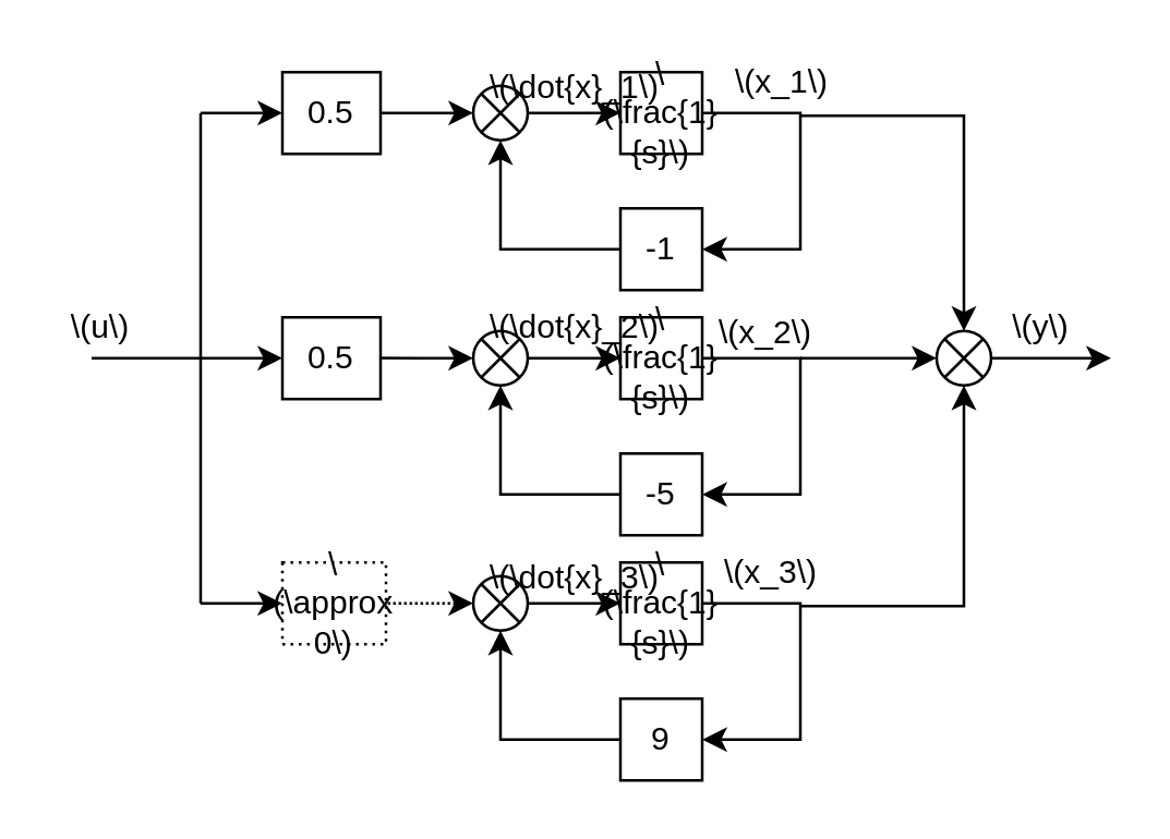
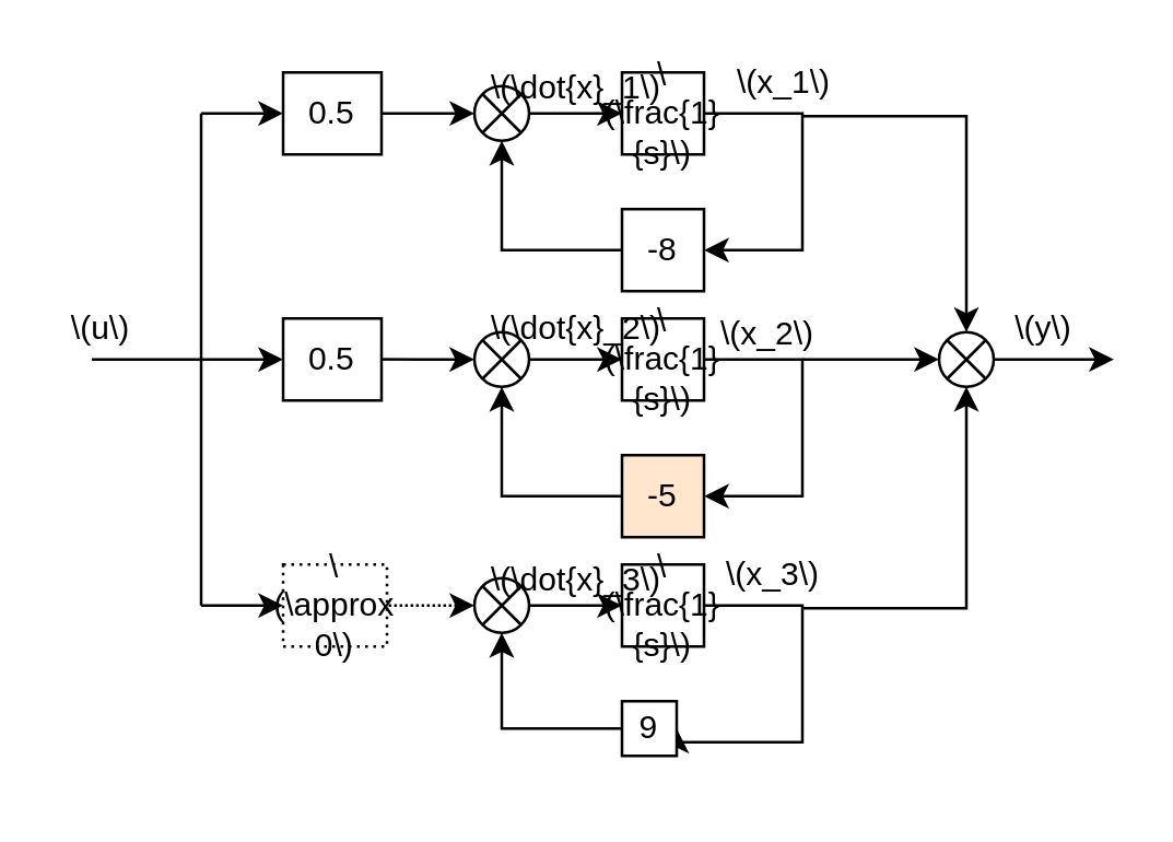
  <mxCell id="0" />
  <mxCell id="1" parent="0" />
  <mxCell id="2" style="edgeStyle=orthogonalEdgeStyle;rounded=0;orthogonalLoop=1;jettySize=auto;html=1;exitX=1;exitY=0.5;exitDx=0;exitDy=0;entryX=1;entryY=0.5;entryDx=0;entryDy=0;" parent="1" source="3" target="7" edge="1"><mxGeometry relative="1" as="geometry"><Array as="points"><mxPoint x="293" y="41" /><mxPoint x="293" y="91" /></Array></mxGeometry></mxCell>
  <mxCell id="3" value="\(\frac{1}{s}\)" style="rounded=0;whiteSpace=wrap;html=1;" parent="1" vertex="1"><mxGeometry x="227" y="26" width="30" height="30" as="geometry" /></mxCell>
  <mxCell id="4" value="" style="edgeStyle=orthogonalEdgeStyle;rounded=0;orthogonalLoop=1;jettySize=auto;html=1;" parent="1" source="5" target="3" edge="1"><mxGeometry relative="1" as="geometry" /></mxCell>
  <mxCell id="5" value="" style="shape=sumEllipse;perimeter=ellipsePerimeter;whiteSpace=wrap;html=1;backgroundOutline=1;" parent="1" vertex="1"><mxGeometry x="173" y="31" width="20" height="20" as="geometry" /></mxCell>
  <mxCell id="6" style="edgeStyle=orthogonalEdgeStyle;rounded=0;orthogonalLoop=1;jettySize=auto;html=1;entryX=0.5;entryY=1;entryDx=0;entryDy=0;" parent="1" source="7" target="5" edge="1"><mxGeometry relative="1" as="geometry" /></mxCell>
- <mxCell id="7" value="-1" style="rounded=0;whiteSpace=wrap;html=1;" parent="1" vertex="1"><mxGeometry x="227" y="76" width="30" height="30" as="geometry" /></mxCell>
+ <mxCell id="7" value="-8" style="rounded=0;whiteSpace=wrap;html=1;" parent="1" vertex="1"><mxGeometry x="227" y="76" width="30" height="30" as="geometry" /></mxCell>
  <mxCell id="8" style="edgeStyle=orthogonalEdgeStyle;rounded=0;orthogonalLoop=1;jettySize=auto;html=1;exitX=1;exitY=0.5;exitDx=0;exitDy=0;entryX=1;entryY=0.5;entryDx=0;entryDy=0;" parent="1" source="9" target="14" edge="1"><mxGeometry relative="1" as="geometry"><Array as="points"><mxPoint x="293" y="131" /><mxPoint x="293" y="181" /></Array></mxGeometry></mxCell>
  <mxCell id="9" value="\(\frac{1}{s}\)" style="rounded=0;whiteSpace=wrap;html=1;" parent="1" vertex="1"><mxGeometry x="227" y="116" width="30" height="30" as="geometry" /></mxCell>
  <mxCell id="10" value="" style="edgeStyle=orthogonalEdgeStyle;rounded=0;orthogonalLoop=1;jettySize=auto;html=1;" parent="1" source="12" target="9" edge="1"><mxGeometry relative="1" as="geometry" /></mxCell>
  <mxCell id="11" style="edgeStyle=orthogonalEdgeStyle;rounded=0;orthogonalLoop=1;jettySize=auto;html=1;exitX=0;exitY=0.5;exitDx=0;exitDy=0;endArrow=none;endFill=0;startArrow=classic;startFill=1;" parent="1" source="12" edge="1"><mxGeometry relative="1" as="geometry"><mxPoint x="133" y="130.944" as="targetPoint" /></mxGeometry></mxCell>
  <mxCell id="12" value="" style="shape=sumEllipse;perimeter=ellipsePerimeter;whiteSpace=wrap;html=1;backgroundOutline=1;" parent="1" vertex="1"><mxGeometry x="173" y="121" width="20" height="20" as="geometry" /></mxCell>
  <mxCell id="13" style="edgeStyle=orthogonalEdgeStyle;rounded=0;orthogonalLoop=1;jettySize=auto;html=1;entryX=0.5;entryY=1;entryDx=0;entryDy=0;" parent="1" source="14" target="12" edge="1"><mxGeometry relative="1" as="geometry" /></mxCell>
- <mxCell id="14" value="-5" style="rounded=0;whiteSpace=wrap;html=1;" parent="1" vertex="1"><mxGeometry x="227" y="166" width="30" height="30" as="geometry" /></mxCell>
+ <mxCell id="14" value="-5" style="rounded=0;whiteSpace=wrap;html=1;fillColor=#ffe6cc;" parent="1" vertex="1"><mxGeometry x="227" y="166" width="30" height="30" as="geometry" /></mxCell>
  <mxCell id="15" style="edgeStyle=orthogonalEdgeStyle;rounded=0;orthogonalLoop=1;jettySize=auto;html=1;exitX=1;exitY=0.5;exitDx=0;exitDy=0;entryX=1;entryY=0.5;entryDx=0;entryDy=0;" parent="1" source="16" target="21" edge="1"><mxGeometry relative="1" as="geometry"><Array as="points"><mxPoint x="293" y="221" /><mxPoint x="293" y="271" /></Array></mxGeometry></mxCell>
  <mxCell id="16" value="\(\frac{1}{s}\)" style="rounded=0;whiteSpace=wrap;html=1;" parent="1" vertex="1"><mxGeometry x="227" y="206" width="30" height="30" as="geometry" /></mxCell>
  <mxCell id="17" value="" style="edgeStyle=orthogonalEdgeStyle;rounded=0;orthogonalLoop=1;jettySize=auto;html=1;" parent="1" source="19" target="16" edge="1"><mxGeometry relative="1" as="geometry" /></mxCell>
  <mxCell id="18" style="edgeStyle=orthogonalEdgeStyle;rounded=0;orthogonalLoop=1;jettySize=auto;html=1;exitX=0;exitY=0.5;exitDx=0;exitDy=0;startArrow=classic;startFill=1;endArrow=none;endFill=0;dashed=1;dashPattern=1 1;" parent="1" source="19" edge="1"><mxGeometry relative="1" as="geometry"><mxPoint x="133" y="220.944" as="targetPoint" /></mxGeometry></mxCell>
  <mxCell id="19" value="" style="shape=sumEllipse;perimeter=ellipsePerimeter;whiteSpace=wrap;html=1;backgroundOutline=1;" parent="1" vertex="1"><mxGeometry x="173" y="211" width="20" height="20" as="geometry" /></mxCell>
  <mxCell id="20" style="edgeStyle=orthogonalEdgeStyle;rounded=0;orthogonalLoop=1;jettySize=auto;html=1;entryX=0.5;entryY=1;entryDx=0;entryDy=0;" parent="1" source="21" target="19" edge="1"><mxGeometry relative="1" as="geometry" /></mxCell>
- <mxCell id="21" value="9" style="rounded=0;whiteSpace=wrap;html=1;" parent="1" vertex="1"><mxGeometry x="227" y="256" width="30" height="30" as="geometry" /></mxCell>
+ <mxCell id="21" value="9" style="rounded=0;whiteSpace=wrap;html=1;" parent="1" vertex="1"><mxGeometry x="227" y="256" width="20" height="20" as="geometry" /></mxCell>
  <mxCell id="22" value="" style="endArrow=none;html=1;" parent="1" edge="1"><mxGeometry width="50" height="50" relative="1" as="geometry"><mxPoint x="73" y="221" as="sourcePoint" /><mxPoint x="73" y="41" as="targetPoint" /></mxGeometry></mxCell>
  <mxCell id="23" value="" style="endArrow=classic;html=1;entryX=0;entryY=0.5;entryDx=0;entryDy=0;" parent="1" target="5" edge="1"><mxGeometry width="50" height="50" relative="1" as="geometry"><mxPoint x="133" y="41" as="sourcePoint" /><mxPoint x="263" y="86" as="targetPoint" /></mxGeometry></mxCell>
  <mxCell id="24" style="edgeStyle=orthogonalEdgeStyle;rounded=0;orthogonalLoop=1;jettySize=auto;html=1;exitX=0;exitY=0.5;exitDx=0;exitDy=0;startArrow=classic;startFill=1;endArrow=none;endFill=0;" parent="1" source="25" edge="1"><mxGeometry relative="1" as="geometry"><mxPoint x="73" y="40.862" as="targetPoint" /></mxGeometry></mxCell>
  <mxCell id="25" value="0.5" style="rounded=0;whiteSpace=wrap;html=1;" parent="1" vertex="1"><mxGeometry x="103" y="26" width="36" height="30" as="geometry" /></mxCell>
  <mxCell id="26" style="edgeStyle=orthogonalEdgeStyle;rounded=0;orthogonalLoop=1;jettySize=auto;html=1;exitX=0;exitY=0.5;exitDx=0;exitDy=0;startArrow=classic;startFill=1;endArrow=none;endFill=0;" parent="1" source="27" edge="1"><mxGeometry relative="1" as="geometry"><mxPoint x="33" y="131" as="targetPoint" /></mxGeometry></mxCell>
  <mxCell id="27" value="0.5" style="rounded=0;whiteSpace=wrap;html=1;" parent="1" vertex="1"><mxGeometry x="103" y="116" width="36" height="30" as="geometry" /></mxCell>
  <mxCell id="28" style="edgeStyle=orthogonalEdgeStyle;rounded=0;orthogonalLoop=1;jettySize=auto;html=1;exitX=0;exitY=0.5;exitDx=0;exitDy=0;startArrow=classic;startFill=1;endArrow=none;endFill=0;" parent="1" source="29" edge="1"><mxGeometry relative="1" as="geometry"><mxPoint x="73" y="220.862" as="targetPoint" /></mxGeometry></mxCell>
  <mxCell id="29" value="\(\approx 0\)" style="rounded=0;whiteSpace=wrap;html=1;dashed=1;dashPattern=1 2;" parent="1" vertex="1"><mxGeometry x="103" y="206" width="38" height="30" as="geometry" /></mxCell>
  <mxCell id="30" style="edgeStyle=orthogonalEdgeStyle;rounded=0;orthogonalLoop=1;jettySize=auto;html=1;exitX=0;exitY=0.5;exitDx=0;exitDy=0;startArrow=classic;startFill=1;endArrow=none;endFill=0;" parent="1" source="34" edge="1"><mxGeometry relative="1" as="geometry"><mxPoint x="293" y="131" as="targetPoint" /></mxGeometry></mxCell>
  <mxCell id="31" style="edgeStyle=orthogonalEdgeStyle;rounded=0;orthogonalLoop=1;jettySize=auto;html=1;exitX=0.5;exitY=1;exitDx=0;exitDy=0;startArrow=classic;startFill=1;endArrow=none;endFill=0;" parent="1" source="34" edge="1"><mxGeometry relative="1" as="geometry"><mxPoint x="293" y="222" as="targetPoint" /><Array as="points"><mxPoint x="353" y="222" /></Array></mxGeometry></mxCell>
  <mxCell id="32" style="edgeStyle=orthogonalEdgeStyle;rounded=0;orthogonalLoop=1;jettySize=auto;html=1;exitX=0.5;exitY=0;exitDx=0;exitDy=0;startArrow=classic;startFill=1;endArrow=none;endFill=0;" parent="1" source="34" edge="1"><mxGeometry relative="1" as="geometry"><mxPoint x="293" y="42" as="targetPoint" /><Array as="points"><mxPoint x="353" y="42" /></Array></mxGeometry></mxCell>
  <mxCell id="33" style="edgeStyle=orthogonalEdgeStyle;rounded=0;orthogonalLoop=1;jettySize=auto;html=1;exitX=1;exitY=0.5;exitDx=0;exitDy=0;startArrow=none;startFill=0;endArrow=classic;endFill=1;" parent="1" source="34" edge="1"><mxGeometry relative="1" as="geometry"><mxPoint x="407" y="131" as="targetPoint" /></mxGeometry></mxCell>
  <mxCell id="34" value="" style="shape=sumEllipse;perimeter=ellipsePerimeter;whiteSpace=wrap;html=1;backgroundOutline=1;" parent="1" vertex="1"><mxGeometry x="343" y="121" width="20" height="20" as="geometry" /></mxCell>
  <mxCell id="35" value="\(x_1\)" style="text;html=1;align=center;verticalAlign=middle;resizable=0;points=[];autosize=1;" parent="1" vertex="1"><mxGeometry x="263" y="20" width="46" height="20" as="geometry" /></mxCell>
  <mxCell id="36" value="\(x_2\)" style="text;html=1;align=center;verticalAlign=middle;resizable=0;points=[];autosize=1;" parent="1" vertex="1"><mxGeometry x="257" y="112" width="46" height="20" as="geometry" /></mxCell>
  <mxCell id="37" value="\(x_3\)" style="text;html=1;align=center;verticalAlign=middle;resizable=0;points=[];autosize=1;" parent="1" vertex="1"><mxGeometry x="259" y="200" width="46" height="20" as="geometry" /></mxCell>
  <mxCell id="38" value="\(y\)" style="text;html=1;align=center;verticalAlign=middle;resizable=0;points=[];autosize=1;" parent="1" vertex="1"><mxGeometry x="365" y="110" width="32" height="20" as="geometry" /></mxCell>
  <mxCell id="39" value="\(u\)" style="text;html=1;align=center;verticalAlign=middle;resizable=0;points=[];autosize=1;" parent="1" vertex="1"><mxGeometry x="20" y="110" width="32" height="20" as="geometry" /></mxCell>
  <mxCell id="40" value="\(\dot{x}_1\)" style="text;html=1;align=center;verticalAlign=middle;resizable=0;points=[];autosize=1;" parent="1" vertex="1"><mxGeometry x="173" y="22" width="74" height="20" as="geometry" /></mxCell>
  <mxCell id="41" value="\(\dot{x}_2\)" style="text;html=1;align=center;verticalAlign=middle;resizable=0;points=[];autosize=1;" parent="1" vertex="1"><mxGeometry x="173" y="110" width="74" height="20" as="geometry" /></mxCell>
  <mxCell id="42" value="\(\dot{x}_3\)" style="text;html=1;align=center;verticalAlign=middle;resizable=0;points=[];autosize=1;" parent="1" vertex="1"><mxGeometry x="173" y="202" width="74" height="20" as="geometry" /></mxCell>
